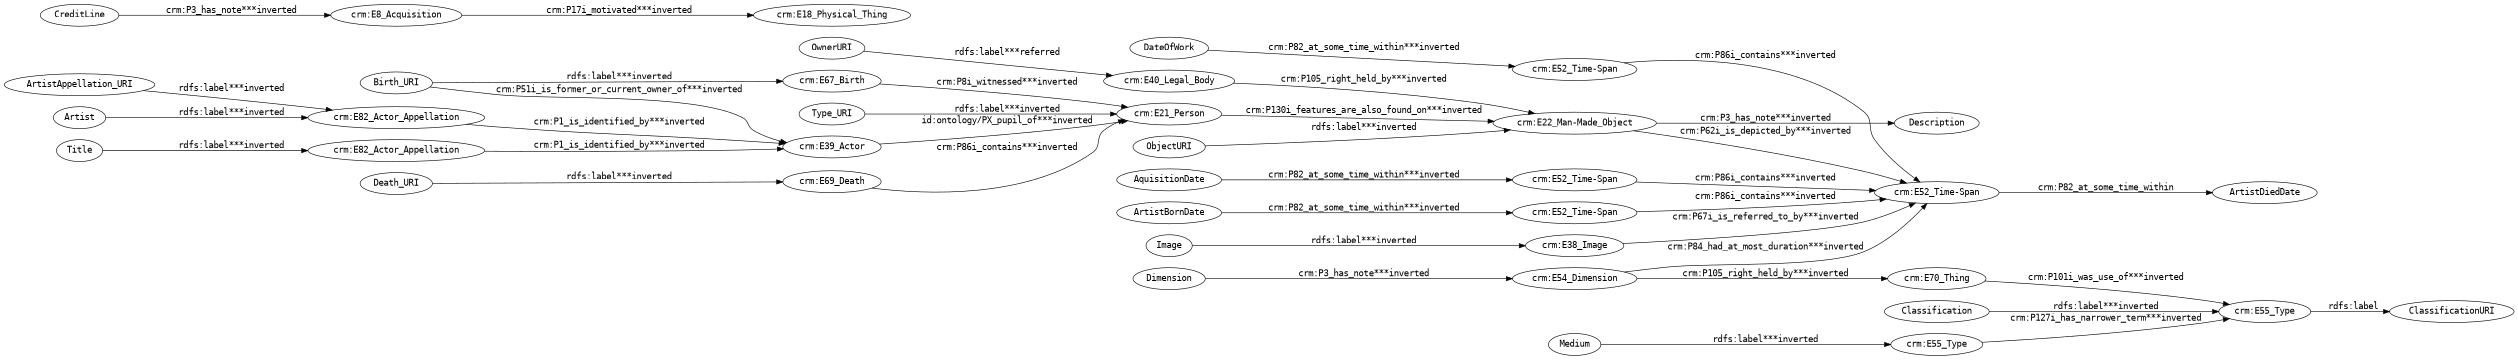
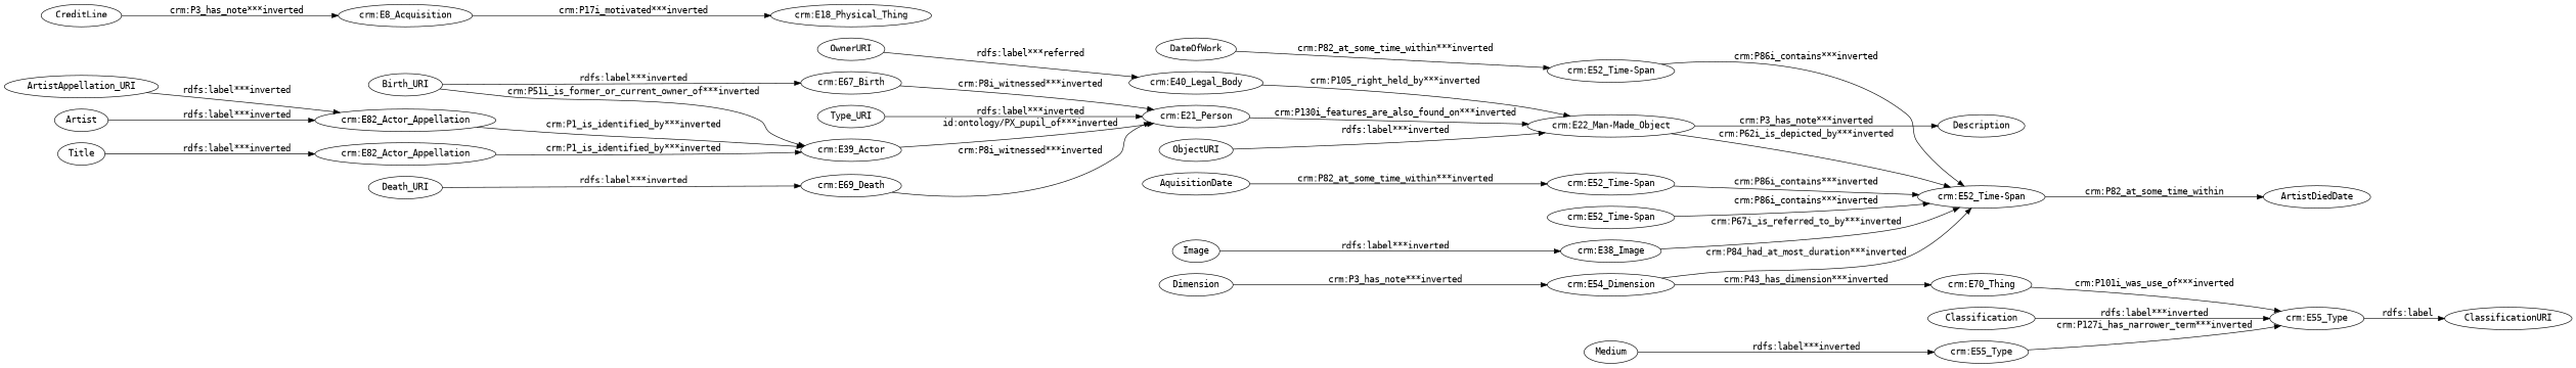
  digraph {
    fontname="DejaVu Sans Mono"
    rankdir=LR
    node [fontname="DejaVu Sans Mono" type=attribute_name]
    edge [fontname="DejaVu Sans Mono" type=st_property_uri]
    n1 [label=AquisitionDate]
    n2 [label="crm:E52_Time-Span" type=class_uri]
    n3 [label="crm:E52_Time-Span" type=class_uri]
    n4 [label=ArtistDiedDate]
    n5 [label=Artist]
    n6 [label="crm:E82_Actor_Appellation" type=class_uri]
    n7 [label="crm:E39_Actor" type=class_uri]
    n8 [label="crm:E21_Person" type=class_uri]
    n9 [label=ArtistAppellation_URI]
-   n10 [label=ArtistBornDate]
    n11 [label="crm:E52_Time-Span" type=class_uri]
    n12 [label=Type_URI]
    n13 [label="crm:E22_Man-Made_Object" type=class_uri]
    n14 [label=Description]
    n15 [label=Birth_URI]
    n16 [label="crm:E67_Birth" type=class_uri]
    n17 [label=Classification]
    n18 [label="crm:E55_Type" type=class_uri]
    n19 [label=ClassificationURI]
    n20 [label=CreditLine]
    n21 [label="crm:E8_Acquisition" type=class_uri]
    n22 [label="crm:E18_Physical_Thing" type=class_uri]
    n23 [label=DateOfWork]
    n24 [label="crm:E52_Time-Span" type=class_uri]
    n25 [label=Death_URI]
    n26 [label="crm:E69_Death" type=class_uri]
    n27 [label=Dimension]
    n28 [label="crm:E54_Dimension" type=class_uri]
    n29 [label="crm:E70_Thing" type=class_uri]
    n30 [label=Image]
    n31 [label="crm:E38_Image" type=class_uri]
    n32 [label=Medium]
    n33 [label="crm:E55_Type" type=class_uri]
    n34 [label=ObjectURI]
    n35 [label=OwnerURI]
    n36 [label="crm:E40_Legal_Body" type=class_uri]
    n37 [label=Title]
    n38 [label="crm:E82_Actor_Appellation" type=class_uri]
    n1 -> n2 [label="crm:P82_at_some_time_within***inverted"]
    n2 -> n3 [label="crm:P86i_contains***inverted" type=direct_property_uri]
    n3 -> n4 [label="crm:P82_at_some_time_within"]
    n5 -> n6 [label="rdfs:label***inverted"]
    n6 -> n7 [label="crm:P1_is_identified_by***inverted" type=inherited]
    n7 -> n8 [label="id:ontology/PX_pupil_of***inverted" type=direct_property_uri]
    n8 -> n13 [label="crm:P130i_features_are_also_found_on***inverted" type=inherited]
    n9 -> n6 [label="rdfs:label***inverted"]
-   n10 -> n11 [label="crm:P82_at_some_time_within***inverted"]
    n11 -> n3 [label="crm:P86i_contains***inverted" type=direct_property_uri]
    n12 -> n8 [label="rdfs:label***inverted"]
    n13 -> n3 [label="crm:P62i_is_depicted_by***inverted" type=inherited]
    n13 -> n14 [label="crm:P3_has_note***inverted"]
    n15 -> n7 [label="crm:P51i_is_former_or_current_owner_of***inverted" type=direct_property_uri]
    n15 -> n16 [label="rdfs:label***inverted"]
    n16 -> n8 [label="crm:P8i_witnessed***inverted" type=inherited]
    n17 -> n18 [label="rdfs:label***inverted"]
    n18 -> n19 [label="rdfs:label"]
    n20 -> n21 [label="crm:P3_has_note***inverted"]
    n21 -> n22 [label="crm:P17i_motivated***inverted" type=inherited]
    n23 -> n24 [label="crm:P82_at_some_time_within***inverted"]
    n24 -> n3 [label="crm:P86i_contains***inverted" type=direct_property_uri]
    n25 -> n26 [label="rdfs:label***inverted"]
-   n26 -> n8 [label="crm:P86i_contains***inverted" type=inherited]
+   n26 -> n8 [label="crm:P8i_witnessed***inverted" type=inherited]
    n27 -> n28 [label="crm:P3_has_note***inverted"]
    n28 -> n3 [label="crm:P84_had_at_most_duration***inverted" type=direct_property_uri]
-   n28 -> n29 [label="crm:P105_right_held_by***inverted" type=direct_property_uri]
+   n28 -> n29 [label="crm:P43_has_dimension***inverted" type=direct_property_uri]
    n29 -> n18 [label="crm:P101i_was_use_of***inverted" type=direct_property_uri]
    n30 -> n31 [label="rdfs:label***inverted"]
    n31 -> n3 [label="crm:P67i_is_referred_to_by***inverted" type=inherited]
    n32 -> n33 [label="rdfs:label***inverted"]
    n33 -> n18 [label="crm:P127i_has_narrower_term***inverted" type=direct_property_uri]
    n34 -> n13 [label="rdfs:label***inverted"]
    n35 -> n36 [label="rdfs:label***referred"]
    n36 -> n13 [label="crm:P105_right_held_by***inverted" type=inherited]
    n37 -> n38 [label="rdfs:label***inverted"]
    n38 -> n7 [label="crm:P1_is_identified_by***inverted" type=inherited]
  }
